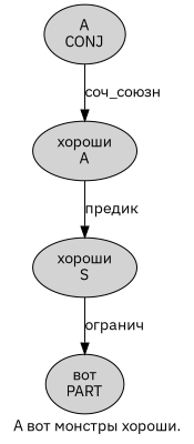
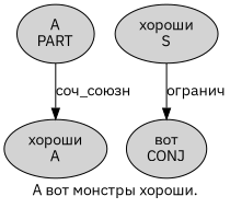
  digraph {
    fontname="IBM Plex Sans"
    label="А вот монстры хороши."
    node [fillcolor=lightgray fontname="IBM Plex Sans" penwidth=1 shape=ellipse style=filled]
    edge [fontname="IBM Plex Sans"]
-   n1 [label="А\nCONJ"]
+   n1 [label="А\nPART"]
    n2 [label="хороши\nA"]
    n3 [label="хороши\nS"]
-   n4 [label="вот\nPART"]
+   n4 [label="вот\nCONJ"]
    n1 -> n2 [label="соч_союзн"]
-   n2 -> n3 [label="предик"]
    n3 -> n4 [label="огранич"]
  }
